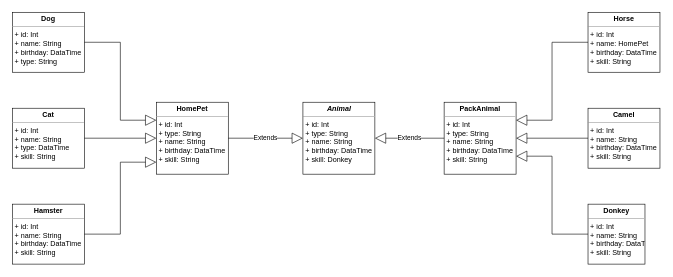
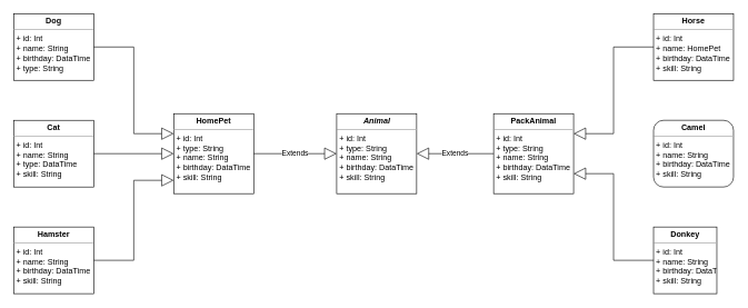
  <mxCell id="0" />
  <mxCell id="1" parent="0" />
- <mxCell id="2" value="&lt;p style=&quot;margin:0px;margin-top:4px;text-align:center;&quot;&gt;&lt;b&gt;&lt;i&gt;Animal&lt;/i&gt;&lt;/b&gt;&lt;/p&gt;&lt;hr size=&quot;1&quot;&gt;&lt;p style=&quot;margin:0px;margin-left:4px;&quot;&gt;+ id: Int&amp;nbsp;&lt;/p&gt;&lt;p style=&quot;margin:0px;margin-left:4px;&quot;&gt;+ type: String&lt;/p&gt;&lt;p style=&quot;margin:0px;margin-left:4px;&quot;&gt;+ name: String&lt;/p&gt;&lt;p style=&quot;margin:0px;margin-left:4px;&quot;&gt;+ birthday: DataTime&lt;/p&gt;&lt;p style=&quot;margin:0px;margin-left:4px;&quot;&gt;+ skill: Donkey&lt;/p&gt;" style="verticalAlign=top;align=left;overflow=fill;fontSize=12;fontFamily=Helvetica;html=1;" vertex="1" parent="1"><mxGeometry x="504.5" y="170" width="120" height="120" as="geometry" /></mxCell>
+ <mxCell id="2" value="&lt;p style=&quot;margin:0px;margin-top:4px;text-align:center;&quot;&gt;&lt;b&gt;&lt;i&gt;Animal&lt;/i&gt;&lt;/b&gt;&lt;/p&gt;&lt;hr size=&quot;1&quot;&gt;&lt;p style=&quot;margin:0px;margin-left:4px;&quot;&gt;+ id: Int&amp;nbsp;&lt;/p&gt;&lt;p style=&quot;margin:0px;margin-left:4px;&quot;&gt;+ type: String&lt;/p&gt;&lt;p style=&quot;margin:0px;margin-left:4px;&quot;&gt;+ name: String&lt;/p&gt;&lt;p style=&quot;margin:0px;margin-left:4px;&quot;&gt;+ birthday: DataTime&lt;/p&gt;&lt;p style=&quot;margin:0px;margin-left:4px;&quot;&gt;+ skill: String&lt;/p&gt;" style="verticalAlign=top;align=left;overflow=fill;fontSize=12;fontFamily=Helvetica;html=1;" vertex="1" parent="1"><mxGeometry x="504.5" y="170" width="120" height="120" as="geometry" /></mxCell>
  <mxCell id="3" value="&lt;p style=&quot;margin:0px;margin-top:4px;text-align:center;&quot;&gt;&lt;b&gt;HomePet&lt;/b&gt;&lt;/p&gt;&lt;hr size=&quot;1&quot;&gt;&lt;p style=&quot;margin:0px;margin-left:4px;&quot;&gt;+ id: Int&amp;nbsp;&lt;/p&gt;&lt;p style=&quot;margin:0px;margin-left:4px;&quot;&gt;+ type: String&lt;/p&gt;&lt;p style=&quot;margin:0px;margin-left:4px;&quot;&gt;+ name: String&lt;/p&gt;&lt;p style=&quot;margin:0px;margin-left:4px;&quot;&gt;+ birthday: DataTime&lt;/p&gt;&lt;p style=&quot;margin:0px;margin-left:4px;&quot;&gt;+ skill: String&lt;/p&gt;" style="verticalAlign=top;align=left;overflow=fill;fontSize=12;fontFamily=Helvetica;html=1;" vertex="1" parent="1"><mxGeometry x="260" y="170" width="120" height="120" as="geometry" /></mxCell>
  <mxCell id="4" value="&lt;p style=&quot;margin:0px;margin-top:4px;text-align:center;&quot;&gt;&lt;b&gt;PackAnimal&lt;/b&gt;&lt;/p&gt;&lt;hr size=&quot;1&quot;&gt;&lt;p style=&quot;margin:0px;margin-left:4px;&quot;&gt;+ id: Int&amp;nbsp;&lt;/p&gt;&lt;p style=&quot;margin:0px;margin-left:4px;&quot;&gt;+ type: String&lt;/p&gt;&lt;p style=&quot;margin:0px;margin-left:4px;&quot;&gt;+ name: String&lt;/p&gt;&lt;p style=&quot;margin:0px;margin-left:4px;&quot;&gt;+ birthday: DataTime&lt;/p&gt;&lt;p style=&quot;margin:0px;margin-left:4px;&quot;&gt;+ skill: String&lt;/p&gt;" style="verticalAlign=top;align=left;overflow=fill;fontSize=12;fontFamily=Helvetica;html=1;" vertex="1" parent="1"><mxGeometry x="740" y="170" width="120" height="120" as="geometry" /></mxCell>
  <mxCell id="5" value="&lt;p style=&quot;margin:0px;margin-top:4px;text-align:center;&quot;&gt;&lt;b&gt;Dog&lt;/b&gt;&lt;/p&gt;&lt;hr size=&quot;1&quot;&gt;&lt;p style=&quot;margin:0px;margin-left:4px;&quot;&gt;+ id: Int&amp;nbsp;&lt;/p&gt;&lt;p style=&quot;margin:0px;margin-left:4px;&quot;&gt;+ name: String&lt;/p&gt;&lt;p style=&quot;margin:0px;margin-left:4px;&quot;&gt;+ birthday: DataTime&lt;/p&gt;&lt;p style=&quot;margin:0px;margin-left:4px;&quot;&gt;+ type: String&lt;/p&gt;" style="verticalAlign=top;align=left;overflow=fill;fontSize=12;fontFamily=Helvetica;html=1;" vertex="1" parent="1"><mxGeometry x="20" y="20" width="120" height="100" as="geometry" /></mxCell>
  <mxCell id="6" value="&lt;p style=&quot;margin:0px;margin-top:4px;text-align:center;&quot;&gt;&lt;b&gt;Cat&lt;/b&gt;&lt;/p&gt;&lt;hr size=&quot;1&quot;&gt;&lt;p style=&quot;margin:0px;margin-left:4px;&quot;&gt;+ id: Int&amp;nbsp;&lt;/p&gt;&lt;p style=&quot;margin:0px;margin-left:4px;&quot;&gt;+ name: String&lt;/p&gt;&lt;p style=&quot;margin:0px;margin-left:4px;&quot;&gt;+ type: DataTime&lt;/p&gt;&lt;p style=&quot;margin:0px;margin-left:4px;&quot;&gt;+ skill: String&lt;/p&gt;" style="verticalAlign=top;align=left;overflow=fill;fontSize=12;fontFamily=Helvetica;html=1;" vertex="1" parent="1"><mxGeometry x="20" y="180" width="120" height="100" as="geometry" /></mxCell>
  <mxCell id="7" value="&lt;p style=&quot;margin:0px;margin-top:4px;text-align:center;&quot;&gt;&lt;b&gt;Hamster&lt;/b&gt;&lt;/p&gt;&lt;hr size=&quot;1&quot;&gt;&lt;p style=&quot;margin:0px;margin-left:4px;&quot;&gt;+ id: Int&amp;nbsp;&lt;/p&gt;&lt;p style=&quot;margin:0px;margin-left:4px;&quot;&gt;+ name: String&lt;/p&gt;&lt;p style=&quot;margin:0px;margin-left:4px;&quot;&gt;+ birthday: DataTime&lt;/p&gt;&lt;p style=&quot;margin:0px;margin-left:4px;&quot;&gt;+ skill: String&lt;/p&gt;" style="verticalAlign=top;align=left;overflow=fill;fontSize=12;fontFamily=Helvetica;html=1;" vertex="1" parent="1"><mxGeometry x="20" y="340" width="120" height="100" as="geometry" /></mxCell>
  <mxCell id="8" value="&lt;p style=&quot;margin:0px;margin-top:4px;text-align:center;&quot;&gt;&lt;b&gt;Horse&lt;/b&gt;&lt;/p&gt;&lt;hr size=&quot;1&quot;&gt;&lt;p style=&quot;margin:0px;margin-left:4px;&quot;&gt;+ id: Int&amp;nbsp;&lt;/p&gt;&lt;p style=&quot;margin:0px;margin-left:4px;&quot;&gt;+ name: HomePet&lt;/p&gt;&lt;p style=&quot;margin:0px;margin-left:4px;&quot;&gt;+ birthday: DataTime&lt;/p&gt;&lt;p style=&quot;margin:0px;margin-left:4px;&quot;&gt;+ skill: String&lt;/p&gt;" style="verticalAlign=top;align=left;overflow=fill;fontSize=12;fontFamily=Helvetica;html=1;" vertex="1" parent="1"><mxGeometry x="980" y="20" width="120" height="100" as="geometry" /></mxCell>
- <mxCell id="9" value="&lt;p style=&quot;margin:0px;margin-top:4px;text-align:center;&quot;&gt;&lt;b&gt;Camel&lt;/b&gt;&lt;/p&gt;&lt;hr size=&quot;1&quot;&gt;&lt;p style=&quot;margin:0px;margin-left:4px;&quot;&gt;+ id: Int&amp;nbsp;&lt;/p&gt;&lt;p style=&quot;margin:0px;margin-left:4px;&quot;&gt;+ name: String&lt;/p&gt;&lt;p style=&quot;margin:0px;margin-left:4px;&quot;&gt;+ birthday: DataTime&lt;/p&gt;&lt;p style=&quot;margin:0px;margin-left:4px;&quot;&gt;+ skill: String&lt;/p&gt;" style="verticalAlign=top;align=left;overflow=fill;fontSize=12;fontFamily=Helvetica;html=1;" vertex="1" parent="1"><mxGeometry x="980" y="180" width="120" height="100" as="geometry" /></mxCell>
+ <mxCell id="9" value="&lt;p style=&quot;margin:0px;margin-top:4px;text-align:center;&quot;&gt;&lt;b&gt;Camel&lt;/b&gt;&lt;/p&gt;&lt;hr size=&quot;1&quot;&gt;&lt;p style=&quot;margin:0px;margin-left:4px;&quot;&gt;+ id: Int&amp;nbsp;&lt;/p&gt;&lt;p style=&quot;margin:0px;margin-left:4px;&quot;&gt;+ name: String&lt;/p&gt;&lt;p style=&quot;margin:0px;margin-left:4px;&quot;&gt;+ birthday: DataTime&lt;/p&gt;&lt;p style=&quot;margin:0px;margin-left:4px;&quot;&gt;+ skill: String&lt;/p&gt;" style="verticalAlign=top;align=left;overflow=fill;fontSize=12;fontFamily=Helvetica;html=1;rounded=1;" vertex="1" parent="1"><mxGeometry x="980" y="180" width="120" height="100" as="geometry" /></mxCell>
  <mxCell id="10" value="&lt;p style=&quot;margin:0px;margin-top:4px;text-align:center;&quot;&gt;&lt;b&gt;Donkey&lt;/b&gt;&lt;/p&gt;&lt;hr size=&quot;1&quot;&gt;&lt;p style=&quot;margin:0px;margin-left:4px;&quot;&gt;+ id: Int&amp;nbsp;&lt;/p&gt;&lt;p style=&quot;margin:0px;margin-left:4px;&quot;&gt;+ name: String&lt;/p&gt;&lt;p style=&quot;margin:0px;margin-left:4px;&quot;&gt;+ birthday: DataTime&lt;/p&gt;&lt;p style=&quot;margin:0px;margin-left:4px;&quot;&gt;+ skill: String&lt;/p&gt;" style="verticalAlign=top;align=left;overflow=fill;fontSize=12;fontFamily=Helvetica;html=1;" vertex="1" parent="1"><mxGeometry x="980" y="340" width="95" height="100" as="geometry" /></mxCell>
  <mxCell id="11" value="Extends" style="endArrow=block;endSize=16;endFill=0;html=1;rounded=0;exitX=1;exitY=0.5;exitDx=0;exitDy=0;" edge="1" parent="1" source="3" target="2"><mxGeometry width="160" relative="1" as="geometry"><mxPoint x="460" y="330" as="sourcePoint" /><mxPoint x="620" y="330" as="targetPoint" /></mxGeometry></mxCell>
  <mxCell id="12" value="Extends" style="endArrow=block;endSize=16;endFill=0;html=1;rounded=0;exitX=0;exitY=0.5;exitDx=0;exitDy=0;entryX=1;entryY=0.5;entryDx=0;entryDy=0;" edge="1" parent="1" source="4" target="2"><mxGeometry width="160" relative="1" as="geometry"><mxPoint x="460" y="330" as="sourcePoint" /><mxPoint x="620" y="330" as="targetPoint" /></mxGeometry></mxCell>
  <mxCell id="13" value="" style="endArrow=block;endSize=16;endFill=0;html=1;rounded=0;exitX=1;exitY=0.5;exitDx=0;exitDy=0;" edge="1" parent="1" source="7"><mxGeometry width="160" relative="1" as="geometry"><mxPoint x="460" y="330" as="sourcePoint" /><mxPoint x="260" y="270" as="targetPoint" /><Array as="points"><mxPoint x="200" y="390" /><mxPoint x="200" y="270" /></Array></mxGeometry></mxCell>
  <mxCell id="14" value="" style="endArrow=block;endSize=16;endFill=0;html=1;rounded=0;exitX=1;exitY=0.5;exitDx=0;exitDy=0;" edge="1" parent="1" source="6" target="3"><mxGeometry width="160" relative="1" as="geometry"><mxPoint x="370" y="330" as="sourcePoint" /><mxPoint x="530" y="330" as="targetPoint" /></mxGeometry></mxCell>
  <mxCell id="15" value="" style="endArrow=block;endSize=16;endFill=0;html=1;rounded=0;exitX=1;exitY=0.5;exitDx=0;exitDy=0;entryX=0;entryY=0.25;entryDx=0;entryDy=0;" edge="1" parent="1" source="5" target="3"><mxGeometry width="160" relative="1" as="geometry"><mxPoint x="370" y="330" as="sourcePoint" /><mxPoint x="530" y="330" as="targetPoint" /><Array as="points"><mxPoint x="200" y="70" /><mxPoint x="200" y="200" /></Array></mxGeometry></mxCell>
- <mxCell id="16" value="" style="endArrow=block;endSize=16;endFill=0;html=1;rounded=0;exitX=0;exitY=0.5;exitDx=0;exitDy=0;entryX=1;entryY=0.5;entryDx=0;entryDy=0;" edge="1" parent="1" source="9" target="4"><mxGeometry width="160" relative="1" as="geometry"><mxPoint x="460" y="310" as="sourcePoint" /><mxPoint x="620" y="310" as="targetPoint" /></mxGeometry></mxCell>
  <mxCell id="17" value="" style="endArrow=block;endSize=16;endFill=0;html=1;rounded=0;exitX=0;exitY=0.5;exitDx=0;exitDy=0;entryX=1;entryY=0.25;entryDx=0;entryDy=0;" edge="1" parent="1" source="8" target="4"><mxGeometry width="160" relative="1" as="geometry"><mxPoint x="830" y="230" as="sourcePoint" /><mxPoint x="990" y="230" as="targetPoint" /><Array as="points"><mxPoint x="920" y="70" /><mxPoint x="920" y="200" /></Array></mxGeometry></mxCell>
  <mxCell id="18" value="" style="endArrow=block;endSize=16;endFill=0;html=1;rounded=0;exitX=0;exitY=0.5;exitDx=0;exitDy=0;entryX=1;entryY=0.75;entryDx=0;entryDy=0;" edge="1" parent="1" source="10" target="4"><mxGeometry width="160" relative="1" as="geometry"><mxPoint x="830" y="230" as="sourcePoint" /><mxPoint x="990" y="230" as="targetPoint" /><Array as="points"><mxPoint x="920" y="390" /><mxPoint x="920" y="260" /></Array></mxGeometry></mxCell>
